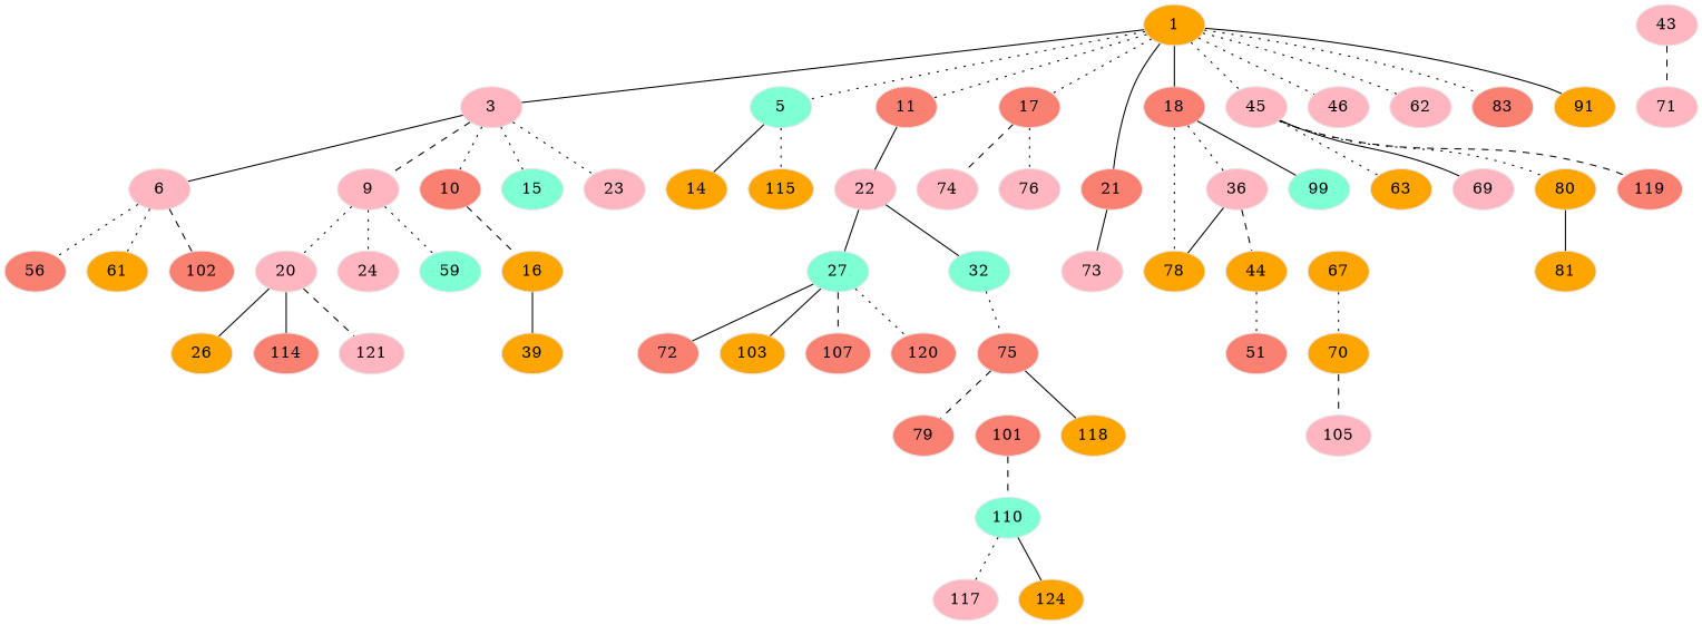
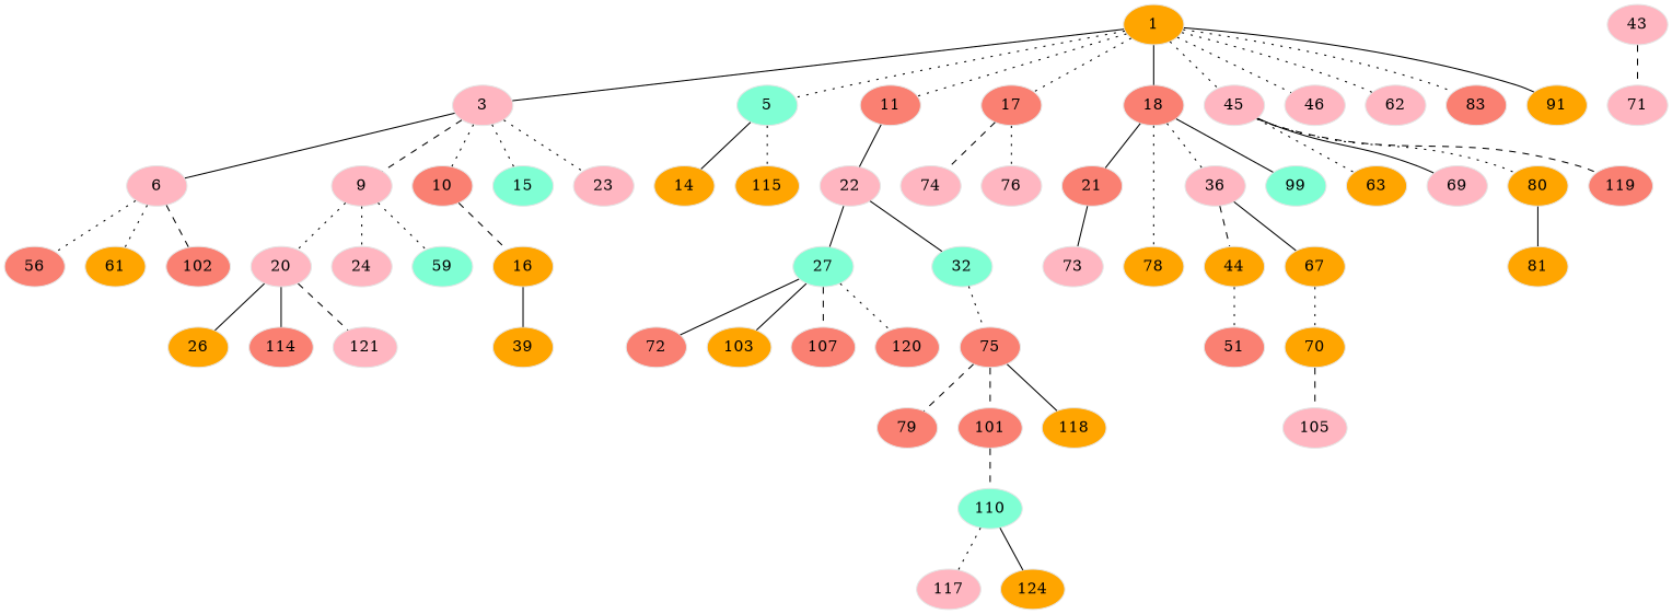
  graph {
    node [color=gray90 fillcolor=lightpink style=filled]
    edge [style=dotted]
    1 [fillcolor=orange super="+2+7"]
    3 [super="+4"]
    5 [fillcolor=aquamarine super="+8"]
    11 [fillcolor=salmon super="+12"]
    17 [fillcolor=salmon super="+93+19+55"]
    18 [fillcolor=salmon super="+30"]
    21 [fillcolor=salmon super="+25"]
    45 [super="+52"]
    46 [super="+109"]
    62
    83 [fillcolor=salmon]
    91 [fillcolor=orange]
    6 [super="+13+29"]
    9
    10 [fillcolor=salmon]
    15 [fillcolor=aquamarine super="+40"]
    23 [super="+49"]
    14 [fillcolor=orange super="+54+38"]
    115 [fillcolor=orange]
    22
    74
    76 [super="+84"]
    36 [super="+37"]
    78 [fillcolor=orange]
    99 [fillcolor=aquamarine]
    73
    63 [fillcolor=orange super="+96"]
    69
    80 [fillcolor=orange]
    119 [fillcolor=salmon]
    56 [fillcolor=salmon]
    61 [fillcolor=orange super="+95"]
    102 [fillcolor=salmon]
    20 [super="+42+33+68+111"]
    24 [super="+48+66"]
    59 [fillcolor=aquamarine]
    16 [fillcolor=orange super="+35+85+123"]
    26 [fillcolor=orange]
    114 [fillcolor=salmon]
    121
    39 [fillcolor=orange]
    27 [fillcolor=aquamarine super="+47+41+31"]
    32 [fillcolor=aquamarine super="+108+116+65"]
    44 [fillcolor=orange]
    67 [fillcolor=orange super="+122"]
    72 [fillcolor=salmon]
    103 [fillcolor=orange]
    107 [fillcolor=salmon]
    120 [fillcolor=salmon]
    75 [fillcolor=salmon super="+77+88"]
    79 [fillcolor=salmon]
    101 [fillcolor=salmon]
    118 [fillcolor=orange]
    51 [fillcolor=salmon]
    70 [fillcolor=orange super="+82"]
    43 [super="+64"]
    71 [super="+92"]
    81 [fillcolor=orange]
    105
    110 [fillcolor=aquamarine super="+112"]
    117
    124 [fillcolor=orange]
    1 -- 3 [style=solid]
    1 -- 5
    1 -- 11
    1 -- 17
    1 -- 18 [style=solid]
-   1 -- 21 [style=solid]
+   18 -- 21 [style=solid]
    1 -- 45
    1 -- 46
    1 -- 62
    1 -- 83
    1 -- 91 [style=solid]
    3 -- 6 [style=solid]
    3 -- 9 [style=dashed]
    3 -- 10
    3 -- 15
    3 -- 23
    5 -- 14 [style=solid]
    5 -- 115
    11 -- 22 [style=solid]
    17 -- 74 [style=dashed]
    17 -- 76
    18 -- 36
    18 -- 78
    18 -- 99 [style=solid]
    21 -- 73 [style=solid]
    45 -- 63
    45 -- 69 [style=solid]
    45 -- 80
    45 -- 119 [style=dashed]
    6 -- 56
    6 -- 61
    6 -- 102 [style=dashed]
    9 -- 20
    9 -- 24
    9 -- 59
    10 -- 16 [style=dashed]
    22 -- 27 [style=solid]
    22 -- 32 [style=solid]
    36 -- 44 [style=dashed]
-   36 -- 78 [style=solid]
+   36 -- 67 [style=solid]
    80 -- 81 [style=solid]
    20 -- 26 [style=solid]
    20 -- 114 [style=solid]
    20 -- 121 [style=dashed]
    16 -- 39 [style=solid]
    27 -- 72 [style=solid]
    27 -- 103 [style=solid]
    27 -- 107 [style=dashed]
    27 -- 120
    32 -- 75
    44 -- 51
    67 -- 70
    75 -- 79 [style=dashed]
+   75 -- 101 [style=dashed]
    75 -- 118 [style=solid]
    101 -- 110 [style=dashed]
    70 -- 105 [style=dashed]
    43 -- 71 [style=dashed]
    110 -- 117
    110 -- 124 [style=solid]
  }
